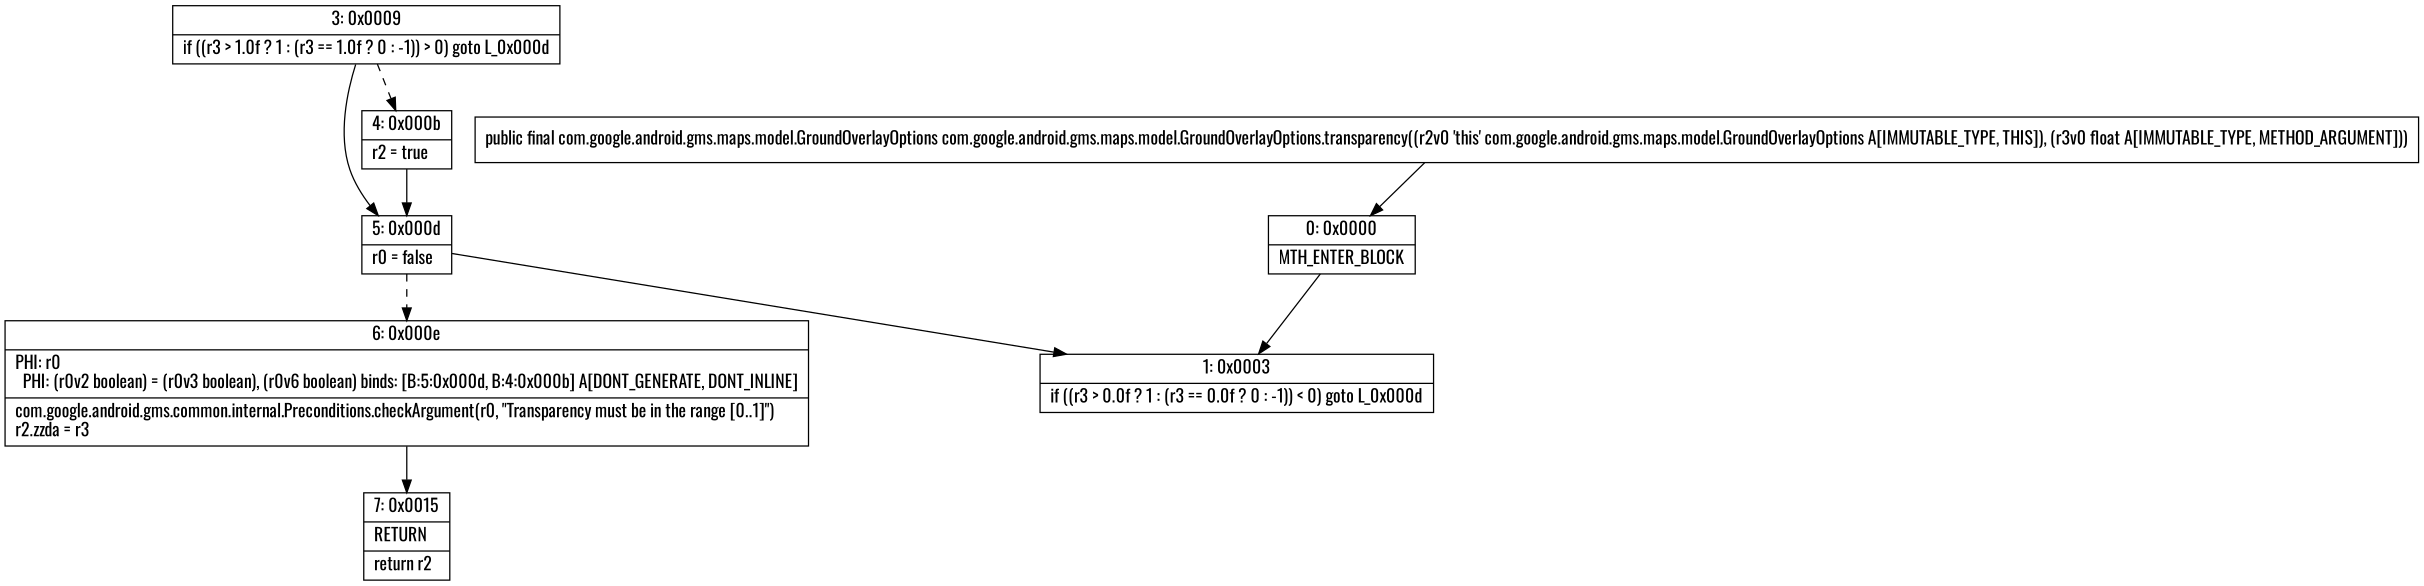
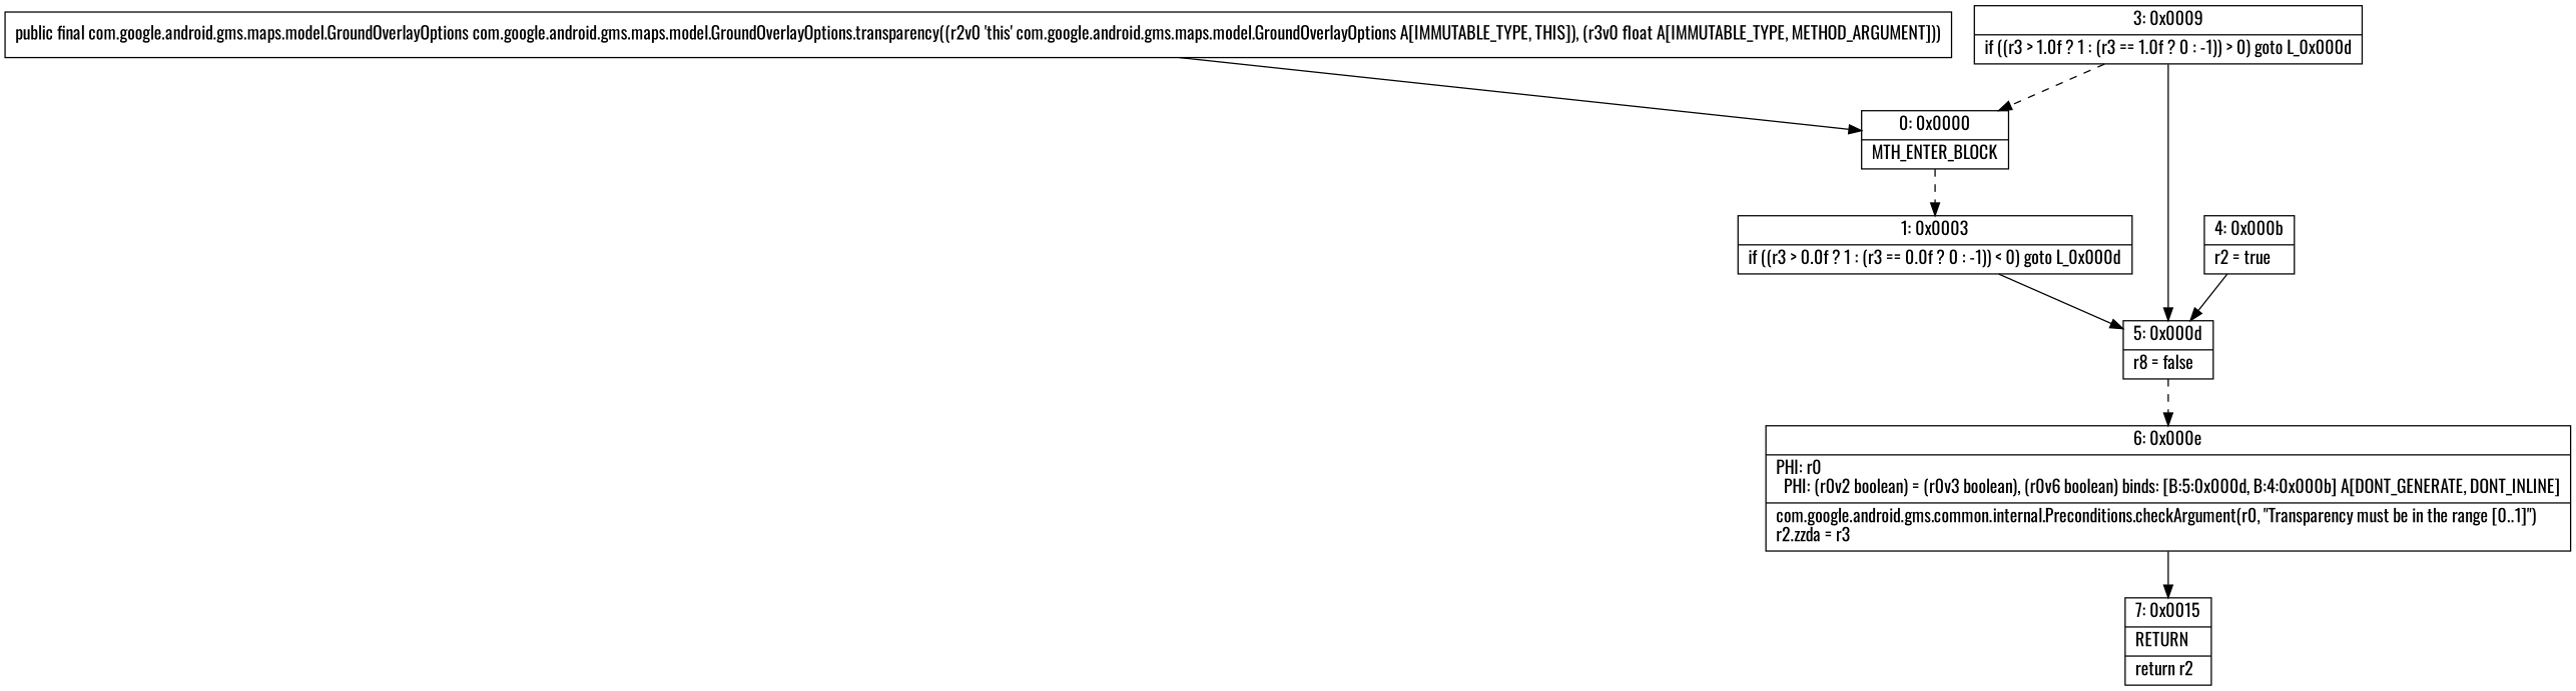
  digraph {
    fontname=Oswald
    node [fontname=Oswald shape=record]
    edge [fontname=Oswald]
    n1 [label="{0\:\ 0x0000|MTH_ENTER_BLOCK\l}"]
    n2 [label="{1\:\ 0x0003|if ((r3 \> 0.0f ? 1 : (r3 == 0.0f ? 0 : \-1)) \< 0) goto L_0x000d\l}"]
-   n3 [label="{5\:\ 0x000d|r0 = false\l}"]
+   n3 [label="{5\:\ 0x000d|r8 = false\l}"]
    n4 [label="{6\:\ 0x000e|PHI: r0 \l  PHI: (r0v2 boolean) = (r0v3 boolean), (r0v6 boolean) binds: [B:5:0x000d, B:4:0x000b] A[DONT_GENERATE, DONT_INLINE]\l|com.google.android.gms.common.internal.Preconditions.checkArgument(r0, \"Transparency must be in the range [0..1]\")\lr2.zzda = r3\l}"]
    n5 [label="{3\:\ 0x0009|if ((r3 \> 1.0f ? 1 : (r3 == 1.0f ? 0 : \-1)) \> 0) goto L_0x000d\l}"]
    n6 [label="{4\:\ 0x000b|r2 = true\l}"]
    n7 [label="{7\:\ 0x0015|RETURN\l|return r2\l}"]
    n8 [label="{public final com.google.android.gms.maps.model.GroundOverlayOptions com.google.android.gms.maps.model.GroundOverlayOptions.transparency((r2v0 'this' com.google.android.gms.maps.model.GroundOverlayOptions A[IMMUTABLE_TYPE, THIS]), (r3v0 float A[IMMUTABLE_TYPE, METHOD_ARGUMENT])) }"]
-   n1 -> n2
-   n3 -> n2
+   n1 -> n2 [style=dashed]
+   n2 -> n3
    n3 -> n4 [style=dashed]
    n4 -> n7
    n5 -> n3
-   n5 -> n6 [style=dashed]
+   n5 -> n1 [style=dashed]
    n6 -> n3
    n8 -> n1
  }
